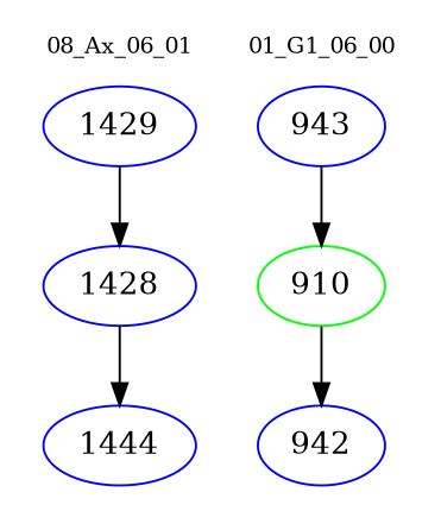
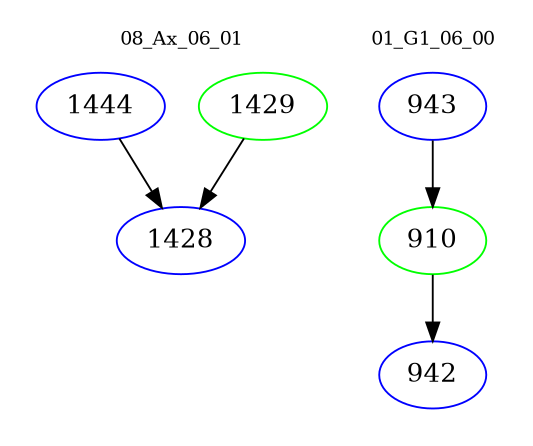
  digraph {
    node [color=blue]
    edge [color=black]
-   n1 [label=1429]
+   n1 [color=green label=1429]
    n2 [label=1428]
    n3 [label=1444]
    n4 [label=943]
    n5 [color=green label=910]
    n6 [label=942]
    subgraph cluster_1 {
      color=white
      fontsize=10
      label="08_Ax_06_01"
      n1
      n2
      n3
    }
    subgraph cluster_2 {
      color=white
      fontsize=10
      label="01_G1_06_00"
      n4
      n5
      n6
    }
    n1 -> n2
-   n2 -> n3
+   n3 -> n2
    n4 -> n5
    n5 -> n6
  }
